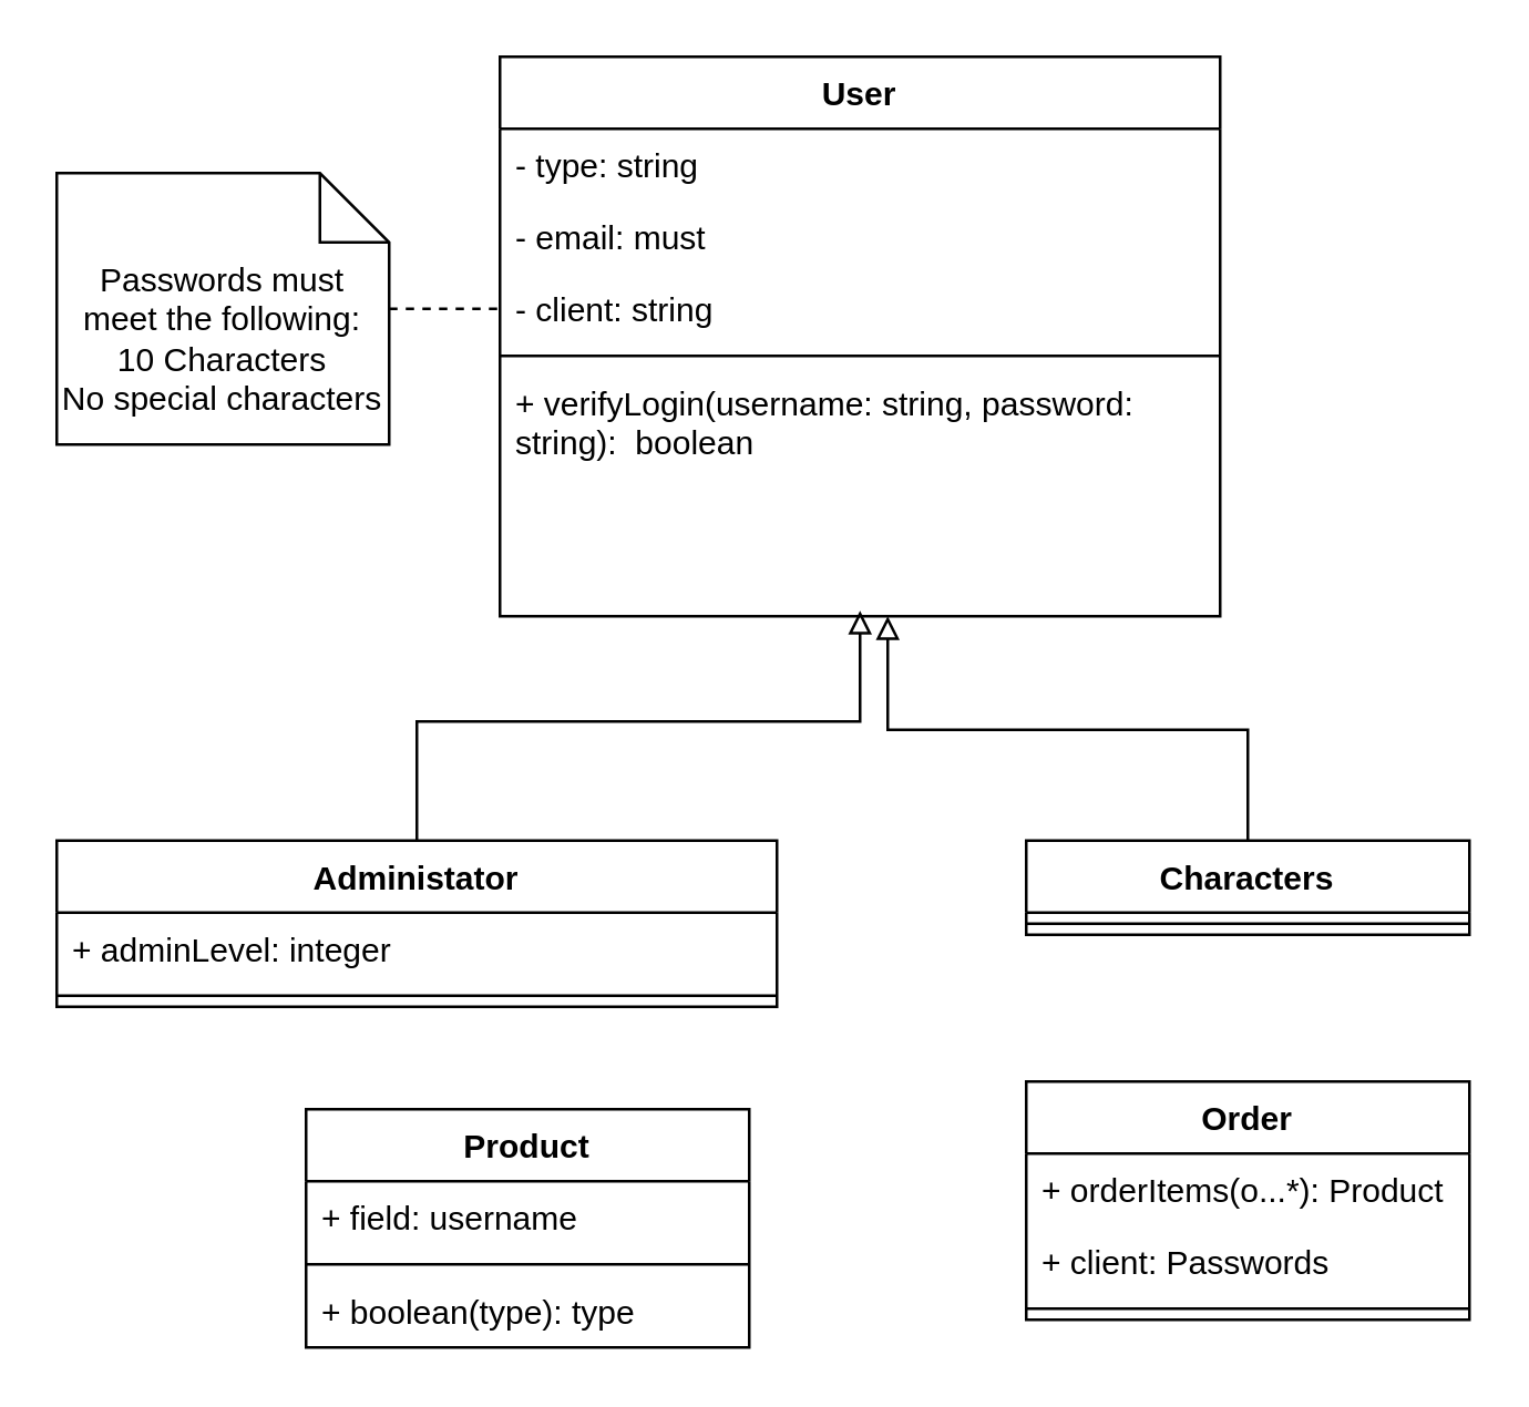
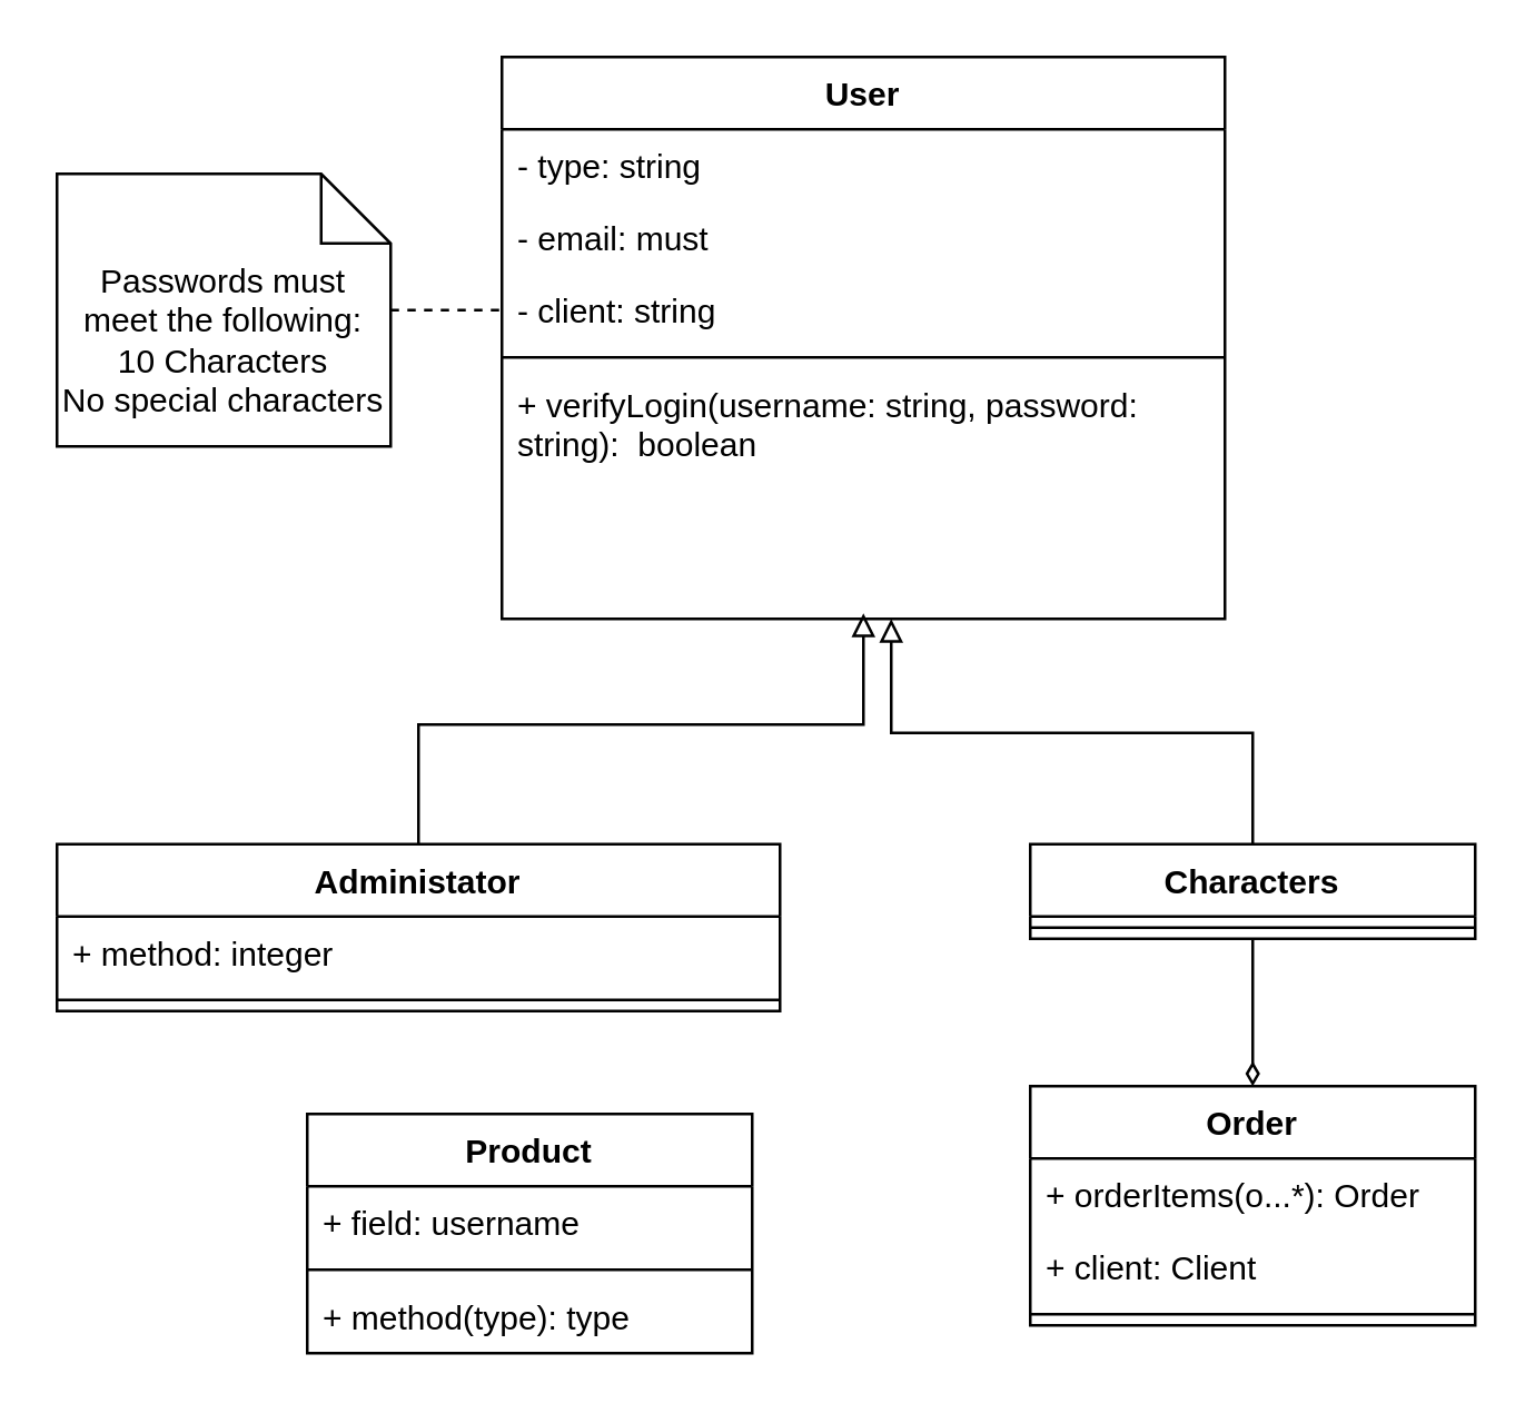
  <mxCell id="0" />
  <mxCell id="1" parent="0" />
  <mxCell id="2" value="User" style="swimlane;fontStyle=1;align=center;verticalAlign=top;childLayout=stackLayout;horizontal=1;startSize=26;horizontalStack=0;resizeParent=1;resizeParentMax=0;resizeLast=0;collapsible=1;marginBottom=0;" vertex="1" parent="1"><mxGeometry x="180" y="20" width="260" height="202" as="geometry" /></mxCell>
  <mxCell id="3" value="- type: string " style="text;strokeColor=none;fillColor=none;align=left;verticalAlign=top;spacingLeft=4;spacingRight=4;overflow=hidden;rotatable=0;points=[[0,0.5],[1,0.5]];portConstraint=eastwest;" vertex="1" parent="2"><mxGeometry y="26" width="260" height="26" as="geometry" /></mxCell>
  <mxCell id="4" value="- email: must" style="text;strokeColor=none;fillColor=none;align=left;verticalAlign=top;spacingLeft=4;spacingRight=4;overflow=hidden;rotatable=0;points=[[0,0.5],[1,0.5]];portConstraint=eastwest;" vertex="1" parent="2"><mxGeometry y="52" width="260" height="26" as="geometry" /></mxCell>
  <mxCell id="5" value="- client: string" style="text;strokeColor=none;fillColor=none;align=left;verticalAlign=top;spacingLeft=4;spacingRight=4;overflow=hidden;rotatable=0;points=[[0,0.5],[1,0.5]];portConstraint=eastwest;" vertex="1" parent="2"><mxGeometry y="78" width="260" height="26" as="geometry" /></mxCell>
  <mxCell id="6" value="" style="line;strokeWidth=1;fillColor=none;align=left;verticalAlign=middle;spacingTop=-1;spacingLeft=3;spacingRight=3;rotatable=0;labelPosition=right;points=[];portConstraint=eastwest;strokeColor=inherit;" vertex="1" parent="2"><mxGeometry y="104" width="260" height="8" as="geometry" /></mxCell>
  <mxCell id="7" value="+ verifyLogin(username: string, password: string):  boolean" style="text;strokeColor=none;fillColor=none;align=left;verticalAlign=top;spacingLeft=4;spacingRight=4;overflow=hidden;rotatable=0;points=[[0,0.5],[1,0.5]];portConstraint=eastwest;whiteSpace=wrap;" vertex="1" parent="2"><mxGeometry y="112" width="260" height="38" as="geometry" /></mxCell>
  <mxCell id="8" style="text;strokeColor=none;fillColor=none;align=left;verticalAlign=top;spacingLeft=4;spacingRight=4;overflow=hidden;rotatable=0;points=[[0,0.5],[1,0.5]];portConstraint=eastwest;" vertex="1" parent="2"><mxGeometry y="150" width="260" height="26" as="geometry" /></mxCell>
  <mxCell id="9" style="text;strokeColor=none;fillColor=none;align=left;verticalAlign=top;spacingLeft=4;spacingRight=4;overflow=hidden;rotatable=0;points=[[0,0.5],[1,0.5]];portConstraint=eastwest;whiteSpace=wrap;" vertex="1" parent="2"><mxGeometry y="176" width="260" height="26" as="geometry" /></mxCell>
  <mxCell id="10" style="edgeStyle=orthogonalEdgeStyle;rounded=0;orthogonalLoop=1;jettySize=auto;html=1;endArrow=none;endFill=0;dashed=1;" edge="1" parent="1" source="11" target="5"><mxGeometry relative="1" as="geometry" /></mxCell>
  <mxCell id="11" value="Passwords must meet the following:&lt;br&gt;10 Characters&lt;br&gt;No special characters" style="shape=note2;boundedLbl=1;whiteSpace=wrap;html=1;size=25;verticalAlign=top;align=center;" vertex="1" parent="1"><mxGeometry x="20" y="62" width="120" height="98" as="geometry" /></mxCell>
  <mxCell id="12" style="edgeStyle=orthogonalEdgeStyle;rounded=0;orthogonalLoop=1;jettySize=auto;html=1;endArrow=block;endFill=0;" edge="1" parent="1" source="13"><mxGeometry relative="1" as="geometry"><mxPoint x="310" y="220" as="targetPoint" /><Array as="points"><mxPoint x="150" y="260" /><mxPoint x="310" y="260" /></Array></mxGeometry></mxCell>
  <mxCell id="13" value="Administator" style="swimlane;fontStyle=1;align=center;verticalAlign=top;childLayout=stackLayout;horizontal=1;startSize=26;horizontalStack=0;resizeParent=1;resizeParentMax=0;resizeLast=0;collapsible=1;marginBottom=0;" vertex="1" parent="1"><mxGeometry x="20" y="303" width="260" height="60" as="geometry" /></mxCell>
- <mxCell id="14" value="+ adminLevel: integer" style="text;strokeColor=none;fillColor=none;align=left;verticalAlign=top;spacingLeft=4;spacingRight=4;overflow=hidden;rotatable=0;points=[[0,0.5],[1,0.5]];portConstraint=eastwest;" vertex="1" parent="13"><mxGeometry y="26" width="260" height="26" as="geometry" /></mxCell>
+ <mxCell id="14" value="+ method: integer" style="text;strokeColor=none;fillColor=none;align=left;verticalAlign=top;spacingLeft=4;spacingRight=4;overflow=hidden;rotatable=0;points=[[0,0.5],[1,0.5]];portConstraint=eastwest;" vertex="1" parent="13"><mxGeometry y="26" width="260" height="26" as="geometry" /></mxCell>
  <mxCell id="15" value="" style="line;strokeWidth=1;fillColor=none;align=left;verticalAlign=middle;spacingTop=-1;spacingLeft=3;spacingRight=3;rotatable=0;labelPosition=right;points=[];portConstraint=eastwest;strokeColor=inherit;" vertex="1" parent="13"><mxGeometry y="52" width="260" height="8" as="geometry" /></mxCell>
  <mxCell id="16" style="edgeStyle=orthogonalEdgeStyle;rounded=0;orthogonalLoop=1;jettySize=auto;html=1;endArrow=block;endFill=0;" edge="1" parent="1" source="18" target="9"><mxGeometry relative="1" as="geometry"><mxPoint x="300" y="220" as="targetPoint" /><Array as="points"><mxPoint x="450" y="263" /><mxPoint x="320" y="263" /></Array></mxGeometry></mxCell>
+ <mxCell id="17" style="edgeStyle=orthogonalEdgeStyle;rounded=0;orthogonalLoop=1;jettySize=auto;html=1;endArrow=diamondThin;endFill=0;" edge="1" parent="1" source="18" target="20"><mxGeometry relative="1" as="geometry" /></mxCell>
  <mxCell id="18" value="Characters" style="swimlane;fontStyle=1;align=center;verticalAlign=top;childLayout=stackLayout;horizontal=1;startSize=26;horizontalStack=0;resizeParent=1;resizeParentMax=0;resizeLast=0;collapsible=1;marginBottom=0;html=0;" vertex="1" parent="1"><mxGeometry x="370" y="303" width="160" height="34" as="geometry" /></mxCell>
  <mxCell id="19" value="" style="line;strokeWidth=1;fillColor=none;align=left;verticalAlign=middle;spacingTop=-1;spacingLeft=3;spacingRight=3;rotatable=0;labelPosition=right;points=[];portConstraint=eastwest;strokeColor=inherit;html=0;" vertex="1" parent="18"><mxGeometry y="26" width="160" height="8" as="geometry" /></mxCell>
  <mxCell id="20" value="Order" style="swimlane;fontStyle=1;align=center;verticalAlign=top;childLayout=stackLayout;horizontal=1;startSize=26;horizontalStack=0;resizeParent=1;resizeParentMax=0;resizeLast=0;collapsible=1;marginBottom=0;html=0;" vertex="1" parent="1"><mxGeometry x="370" y="390" width="160" height="86" as="geometry" /></mxCell>
- <mxCell id="21" value="+ orderItems(o...*): Product" style="text;strokeColor=none;fillColor=none;align=left;verticalAlign=top;spacingLeft=4;spacingRight=4;overflow=hidden;rotatable=0;points=[[0,0.5],[1,0.5]];portConstraint=eastwest;" vertex="1" parent="20"><mxGeometry y="26" width="160" height="26" as="geometry" /></mxCell>
- <mxCell id="22" value="+ client: Passwords" style="text;strokeColor=none;fillColor=none;align=left;verticalAlign=top;spacingLeft=4;spacingRight=4;overflow=hidden;rotatable=0;points=[[0,0.5],[1,0.5]];portConstraint=eastwest;" vertex="1" parent="20"><mxGeometry y="52" width="160" height="26" as="geometry" /></mxCell>
+ <mxCell id="21" value="+ orderItems(o...*): Order" style="text;strokeColor=none;fillColor=none;align=left;verticalAlign=top;spacingLeft=4;spacingRight=4;overflow=hidden;rotatable=0;points=[[0,0.5],[1,0.5]];portConstraint=eastwest;" vertex="1" parent="20"><mxGeometry y="26" width="160" height="26" as="geometry" /></mxCell>
+ <mxCell id="22" value="+ client: Client" style="text;strokeColor=none;fillColor=none;align=left;verticalAlign=top;spacingLeft=4;spacingRight=4;overflow=hidden;rotatable=0;points=[[0,0.5],[1,0.5]];portConstraint=eastwest;" vertex="1" parent="20"><mxGeometry y="52" width="160" height="26" as="geometry" /></mxCell>
  <mxCell id="23" value="" style="line;strokeWidth=1;fillColor=none;align=left;verticalAlign=middle;spacingTop=-1;spacingLeft=3;spacingRight=3;rotatable=0;labelPosition=right;points=[];portConstraint=eastwest;strokeColor=inherit;html=0;" vertex="1" parent="20"><mxGeometry y="78" width="160" height="8" as="geometry" /></mxCell>
  <mxCell id="24" value="Product" style="swimlane;fontStyle=1;align=center;verticalAlign=top;childLayout=stackLayout;horizontal=1;startSize=26;horizontalStack=0;resizeParent=1;resizeParentMax=0;resizeLast=0;collapsible=1;marginBottom=0;html=0;" vertex="1" parent="1"><mxGeometry x="110" y="400" width="160" height="86" as="geometry" /></mxCell>
  <mxCell id="25" value="+ field: username" style="text;strokeColor=none;fillColor=none;align=left;verticalAlign=top;spacingLeft=4;spacingRight=4;overflow=hidden;rotatable=0;points=[[0,0.5],[1,0.5]];portConstraint=eastwest;" vertex="1" parent="24"><mxGeometry y="26" width="160" height="26" as="geometry" /></mxCell>
  <mxCell id="26" value="" style="line;strokeWidth=1;fillColor=none;align=left;verticalAlign=middle;spacingTop=-1;spacingLeft=3;spacingRight=3;rotatable=0;labelPosition=right;points=[];portConstraint=eastwest;strokeColor=inherit;html=0;" vertex="1" parent="24"><mxGeometry y="52" width="160" height="8" as="geometry" /></mxCell>
- <mxCell id="27" value="+ boolean(type): type" style="text;strokeColor=none;fillColor=none;align=left;verticalAlign=top;spacingLeft=4;spacingRight=4;overflow=hidden;rotatable=0;points=[[0,0.5],[1,0.5]];portConstraint=eastwest;" vertex="1" parent="24"><mxGeometry y="60" width="160" height="26" as="geometry" /></mxCell>
+ <mxCell id="27" value="+ method(type): type" style="text;strokeColor=none;fillColor=none;align=left;verticalAlign=top;spacingLeft=4;spacingRight=4;overflow=hidden;rotatable=0;points=[[0,0.5],[1,0.5]];portConstraint=eastwest;" vertex="1" parent="24"><mxGeometry y="60" width="160" height="26" as="geometry" /></mxCell>
